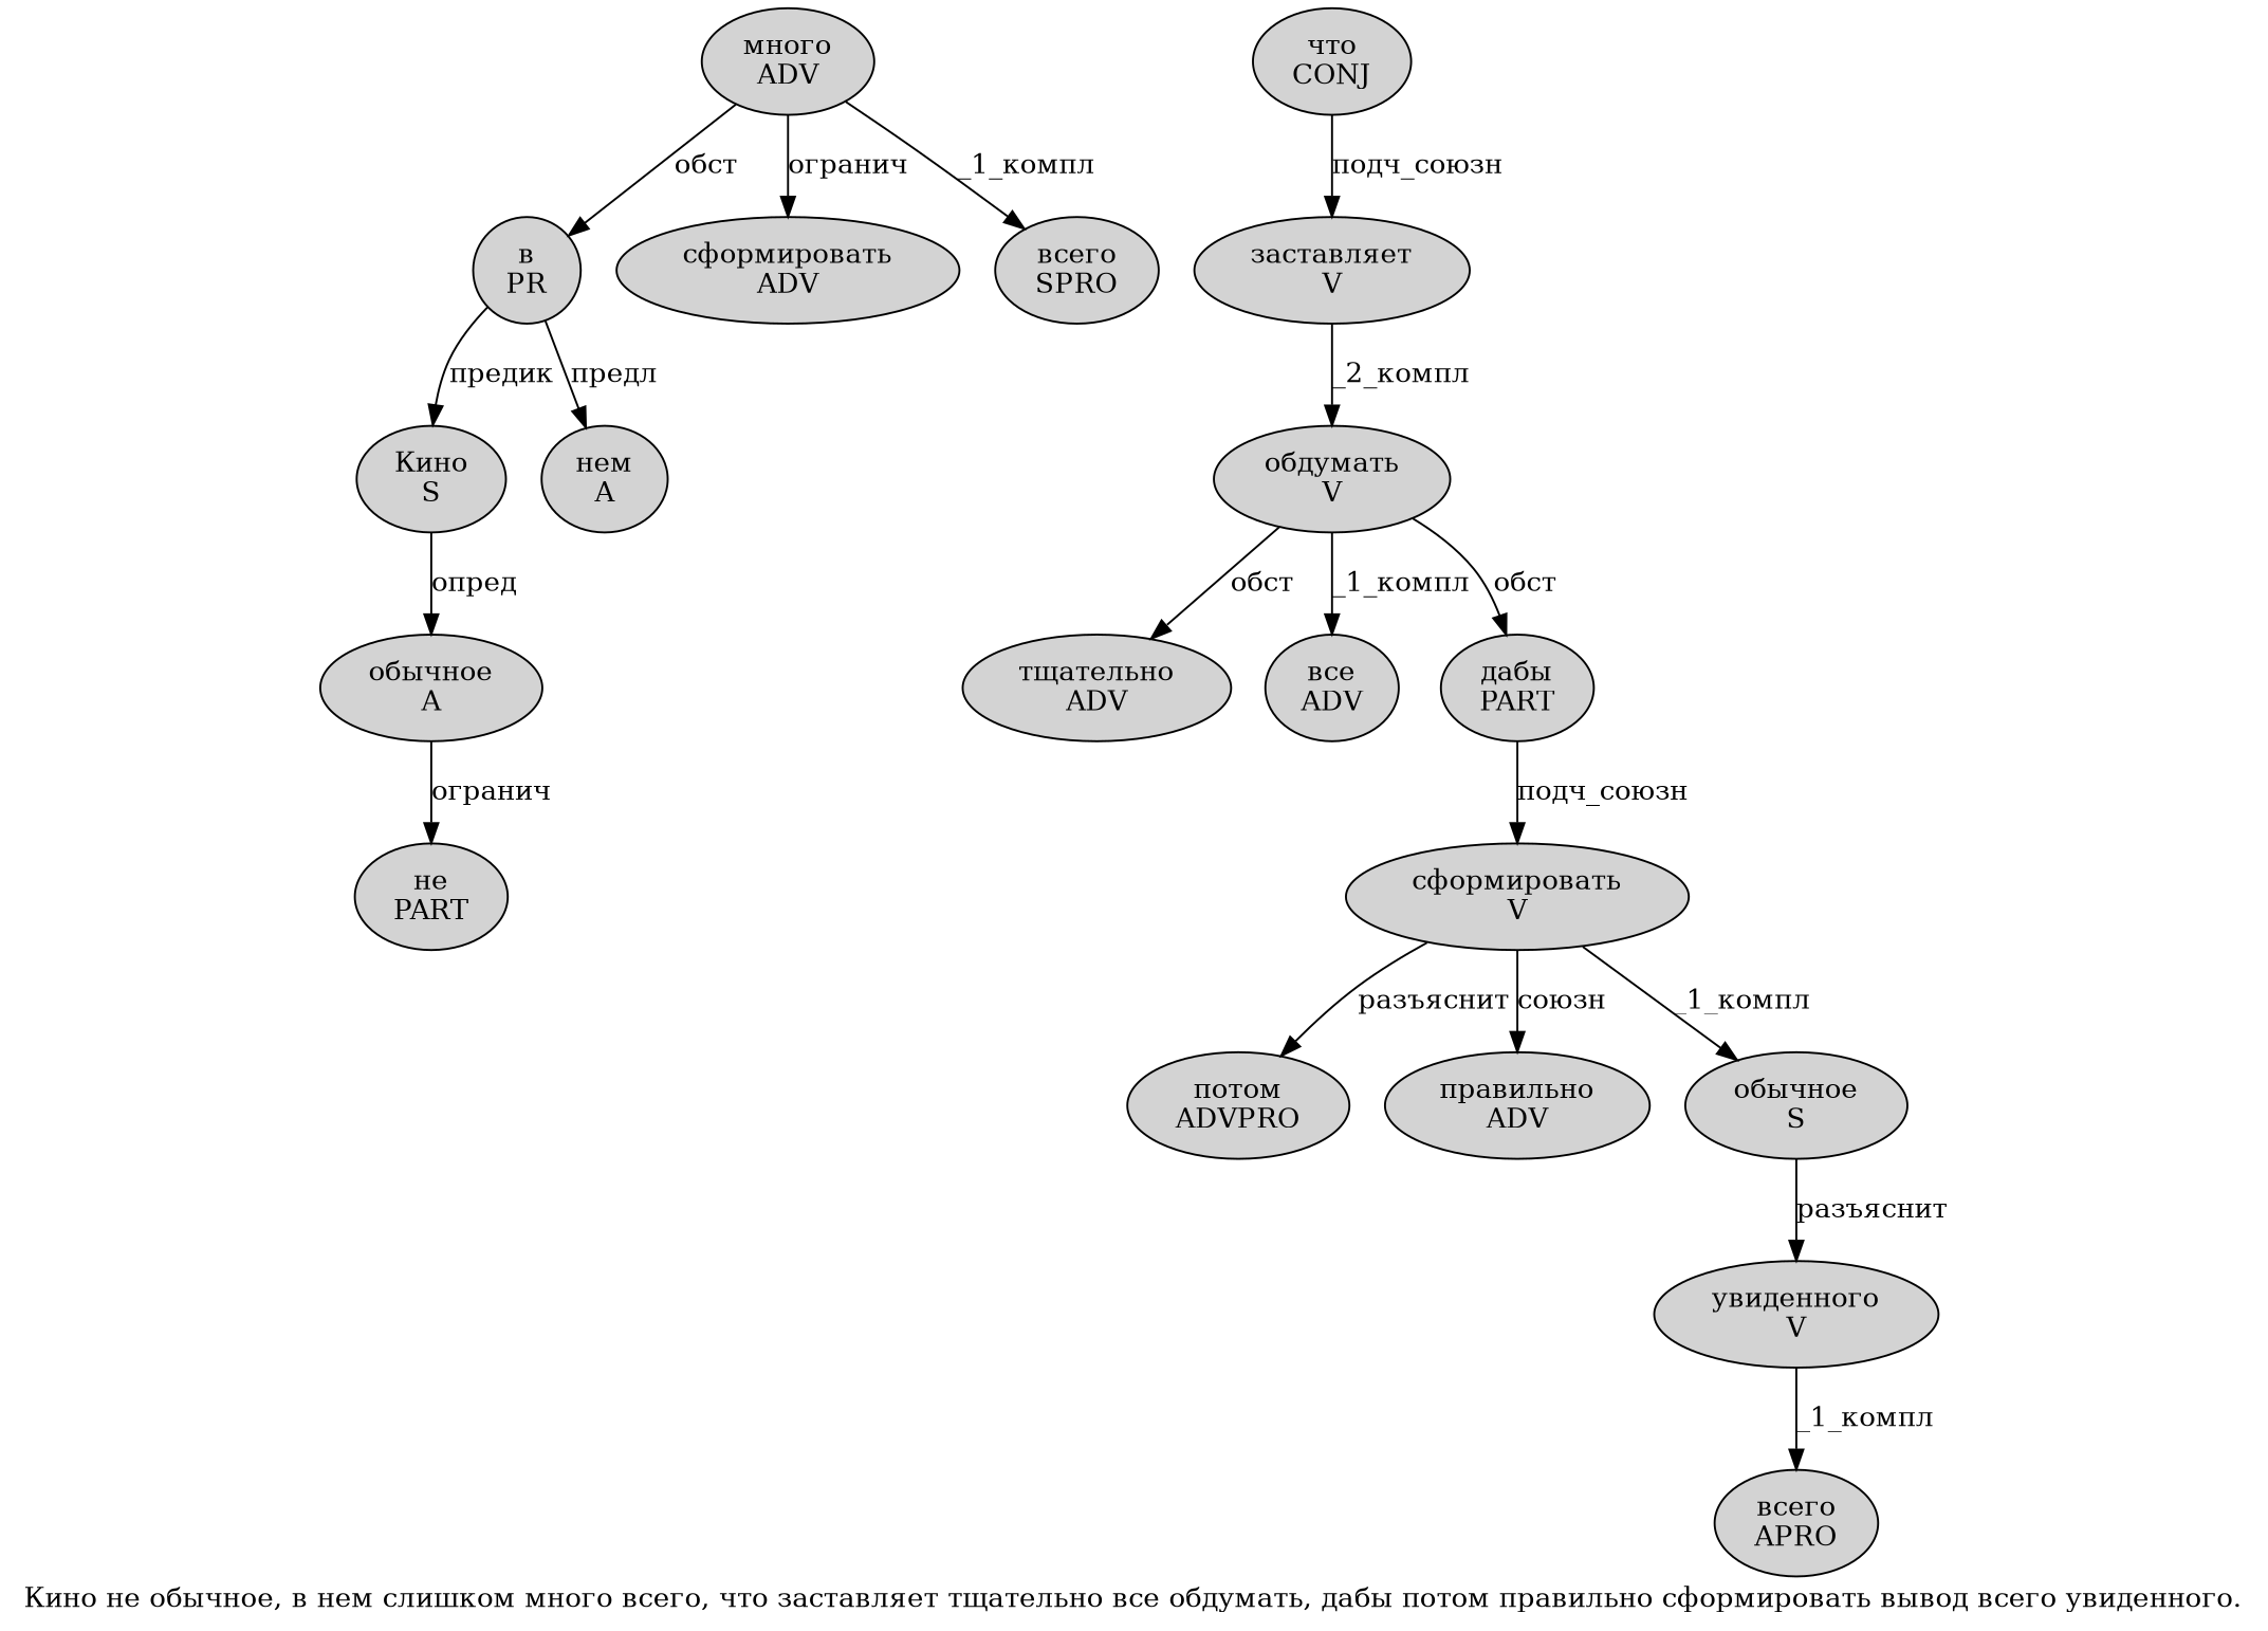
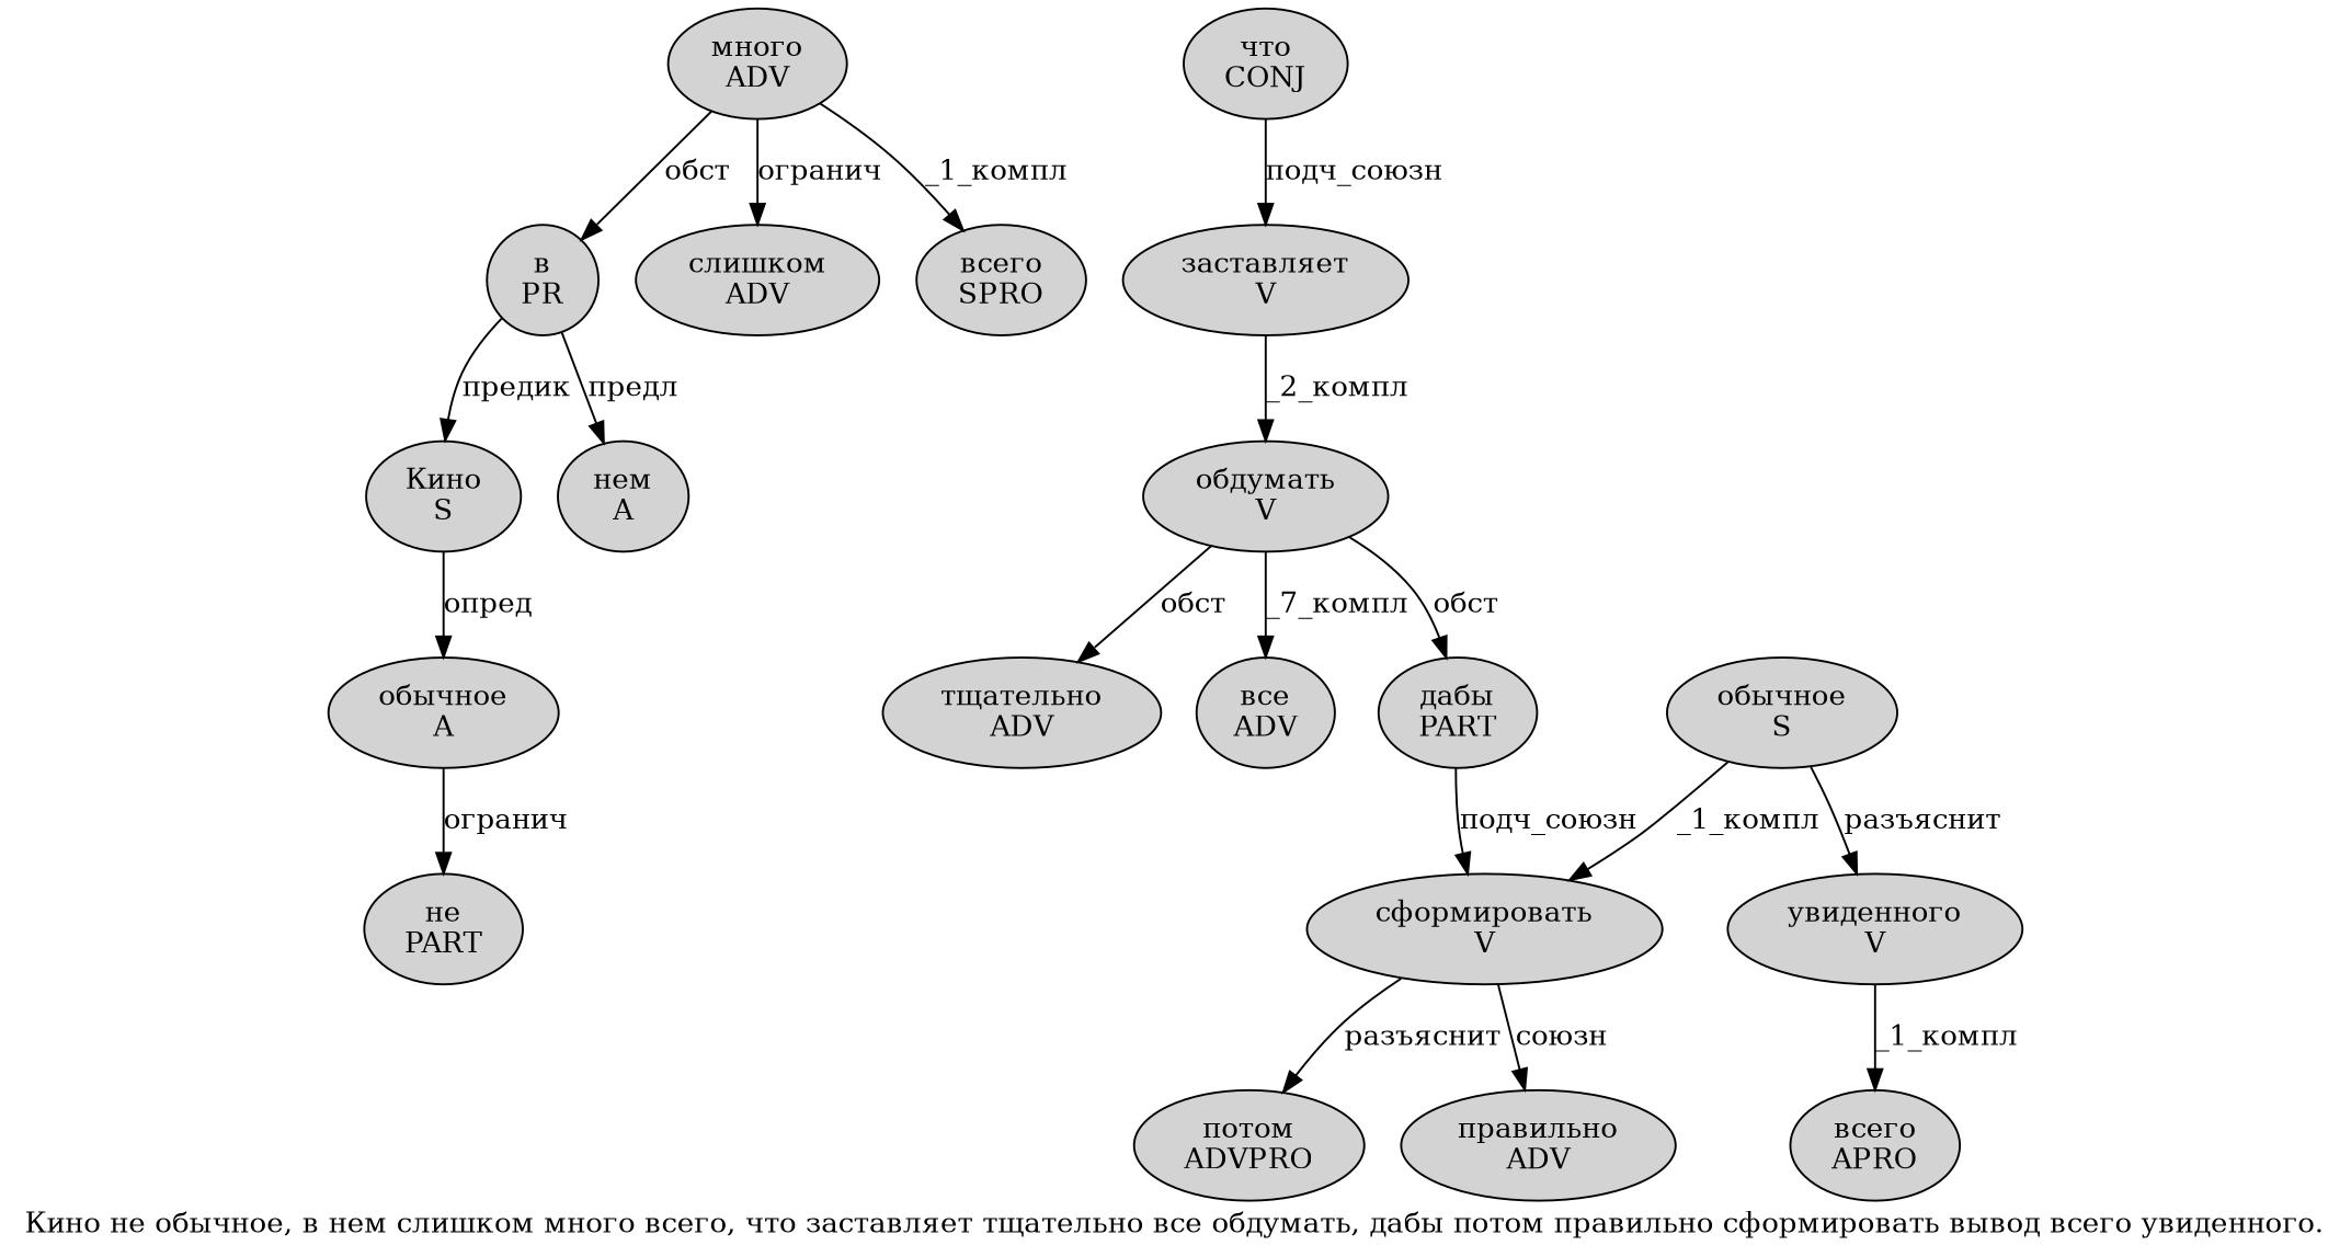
  digraph {
    label="Кино не обычное, в нем слишком много всего, что заставляет тщательно все обдумать, дабы потом правильно сформировать вывод всего увиденного."
    node [fillcolor=lightgray penwidth=1 shape=ellipse style=filled]
    n1 [label="Кино\nS"]
    n2 [label="обычное\nA"]
    n3 [label="не\nPART"]
    n4 [label="в\nPR"]
    n5 [label="нем\nA"]
-   n6 [label="сформировать\nADV"]
+   n6 [label="слишком\nADV"]
    n7 [label="много\nADV"]
    n8 [label="всего\nSPRO"]
    n9 [label="что\nCONJ"]
    n10 [label="заставляет\nV"]
    n11 [label="обдумать\nV"]
    n12 [label="тщательно\nADV"]
    n13 [label="все\nADV"]
    n14 [label="дабы\nPART"]
    n15 [label="сформировать\nV"]
    n16 [label="потом\nADVPRO"]
    n17 [label="правильно\nADV"]
    n18 [label="обычное\nS"]
    n19 [label="увиденного\nV"]
    n20 [label="всего\nAPRO"]
    n1 -> n2 [label="опред"]
    n2 -> n3 [label="огранич"]
    n4 -> n1 [label="предик"]
    n4 -> n5 [label="предл"]
    n7 -> n4 [label="обст"]
    n7 -> n6 [label="огранич"]
    n7 -> n8 [label="_1_компл"]
    n9 -> n10 [label="подч_союзн"]
    n10 -> n11 [label="_2_компл"]
    n11 -> n12 [label="обст"]
-   n11 -> n13 [label="_1_компл"]
+   n11 -> n13 [label="_7_компл"]
    n11 -> n14 [label="обст"]
    n14 -> n15 [label="подч_союзн"]
    n15 -> n16 [label="разъяснит"]
    n15 -> n17 [label="союзн"]
-   n15 -> n18 [label="_1_компл"]
+   n18 -> n15 [label="_1_компл"]
    n18 -> n19 [label="разъяснит"]
    n19 -> n20 [label="_1_компл"]
  }
